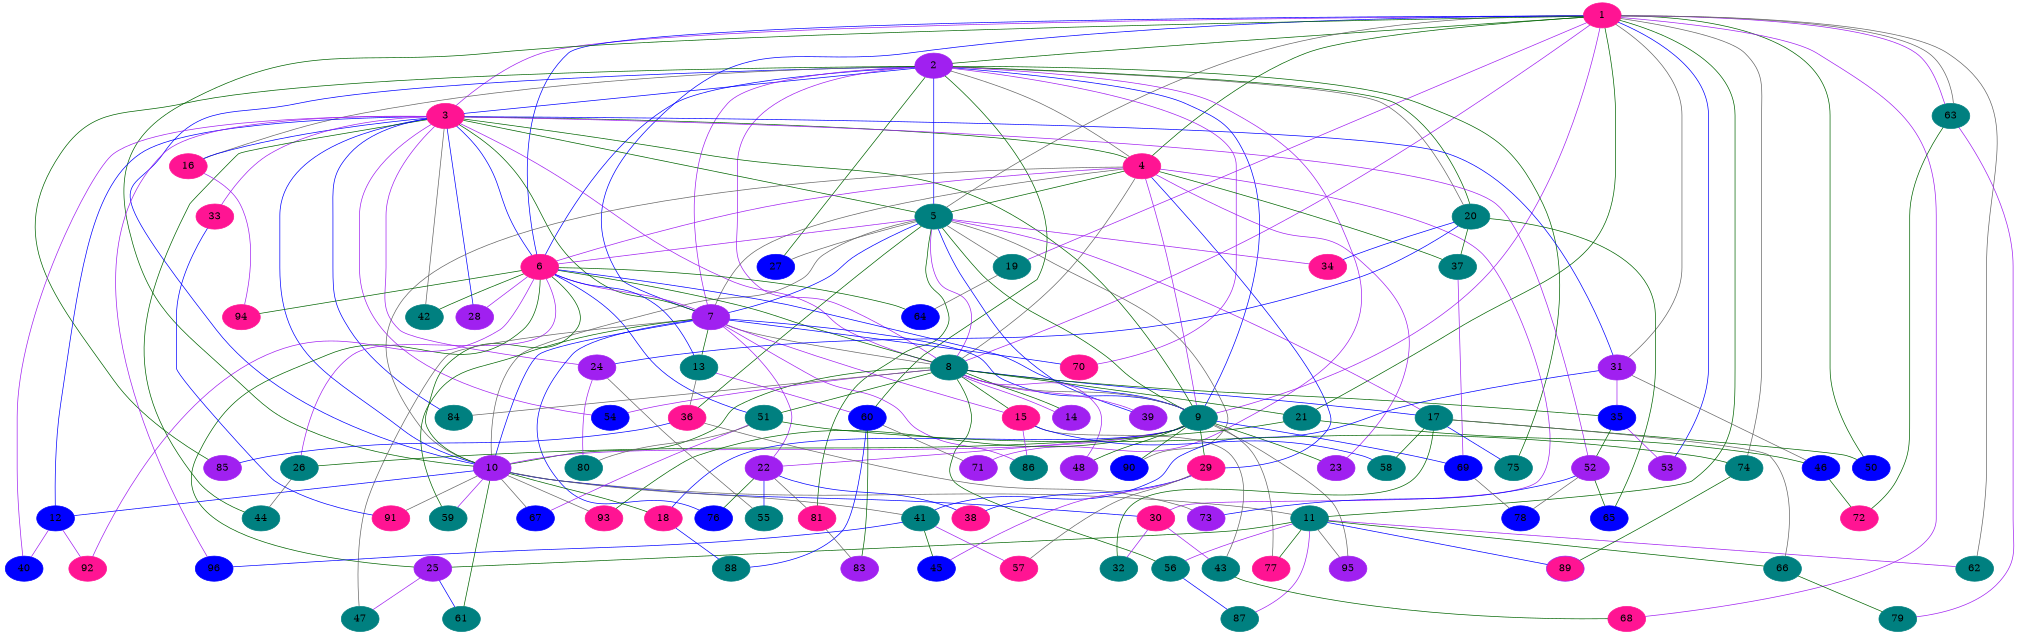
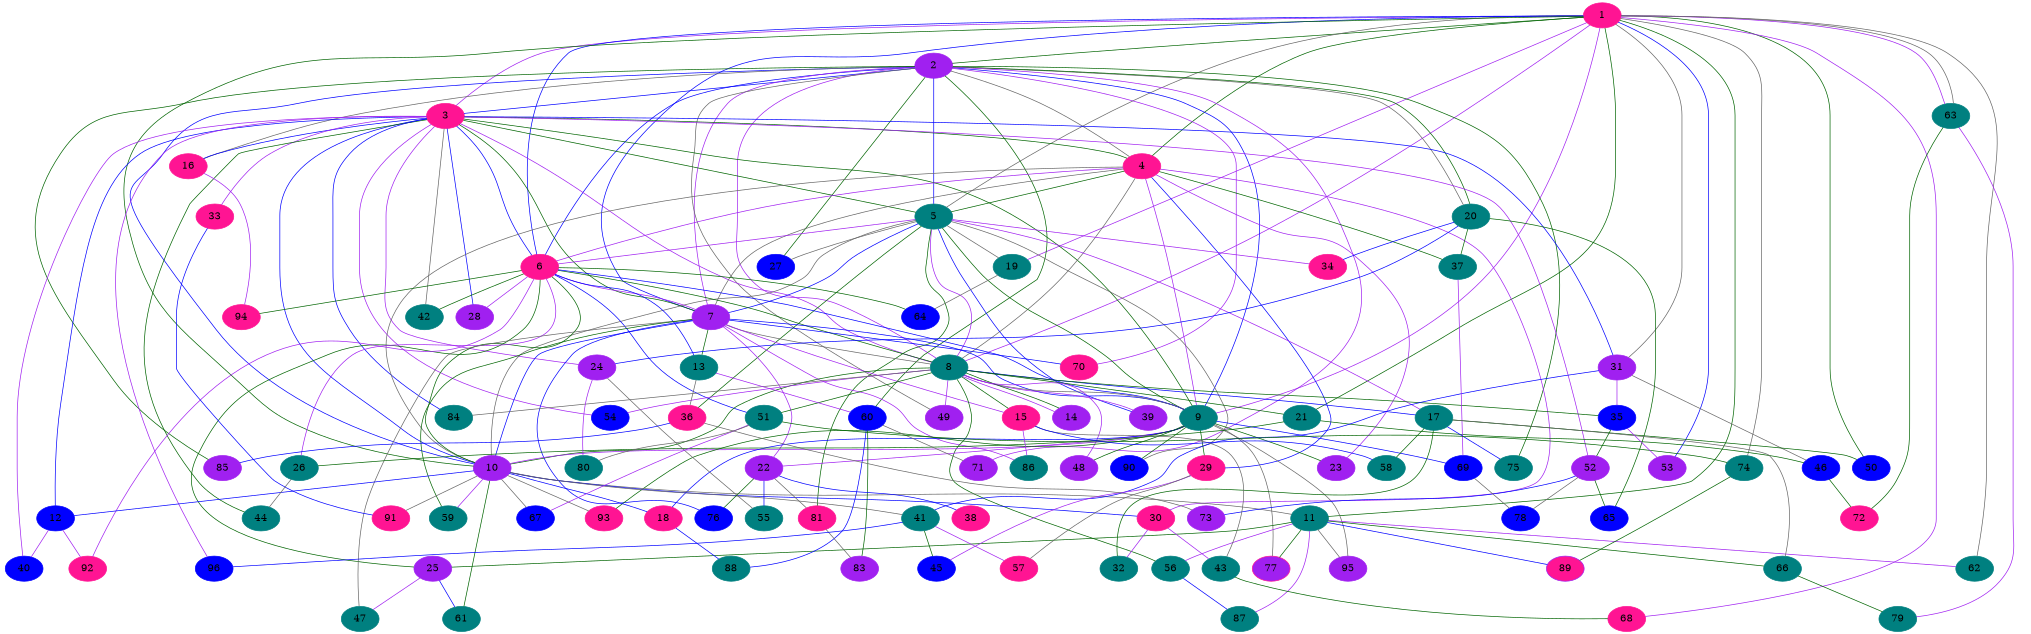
  graph {
    node [color=teal style=filled]
    edge [color=darkgreen]
    1 [color=deeppink]
    2 [color=purple]
    3 [color=deeppink]
    4 [color=deeppink]
    5
    6 [color=deeppink]
    7 [color=purple]
    8
    9
    10 [color=purple]
    11
    19
    21
    31 [color=purple]
    50 [color=blue]
    53 [color=purple]
    62
    63
    68 [color=deeppink]
    74
    16 [color=deeppink]
    20
    27 [color=blue]
+   49 [color=purple]
    60 [color=blue]
    70 [color=deeppink]
    71 [color=purple]
    75
    85 [color=purple]
    12 [color=blue]
    24 [color=purple]
    28 [color=purple]
    33 [color=deeppink]
    40 [color=blue]
    42
    44
    52 [color=purple]
    54 [color=blue]
    84
    96 [color=blue]
    23 [color=purple]
    29 [color=deeppink]
    30 [color=deeppink]
    37
    17
    34 [color=deeppink]
    36 [color=deeppink]
    39 [color=purple]
    81 [color=deeppink]
    90 [color=blue]
    13
    25 [color=purple]
    26
    51
    64 [color=blue]
    92 [color=deeppink]
    94 [color=deeppink]
    15 [color=deeppink]
    22 [color=purple]
    47
    59
    76 [color=blue]
    86
    14 [color=purple]
    35 [color=blue]
    48 [color=purple]
    56
    18 [color=deeppink]
    69 [color=blue]
-   77 [color=deeppink]
+   77 [color=deeppink fillcolor=purple]
    93 [color=deeppink]
    95 [color=purple]
    41
    61
    67 [color=blue]
    91 [color=deeppink]
    66
    87
    89 [color=purple fillcolor=deeppink]
    46 [color=blue]
    72 [color=deeppink]
    79
    65 [color=blue]
    88
    83 [color=purple]
    55
    80
    73 [color=purple]
    78 [color=blue]
    38 [color=deeppink]
    45 [color=blue]
    57 [color=deeppink]
    43
    32
    58
    1 -- 2
    1 -- 3 [color=purple]
    1 -- 4
    1 -- 5 [color=gray40]
    1 -- 6 [color=blue]
    1 -- 7 [color=blue]
    1 -- 8 [color=purple]
    1 -- 9 [color=purple]
    1 -- 10
    1 -- 11
    1 -- 19 [color=purple]
    1 -- 21
    1 -- 31 [color=gray40]
    1 -- 50
    1 -- 53 [color=blue]
    1 -- 62 [color=gray40]
    1 -- 63 [color=purple]
    1 -- 63 [color=gray40]
    1 -- 68 [color=purple]
    1 -- 74 [color=gray40]
    2 -- 3 [color=blue]
    2 -- 4 [color=gray40]
    2 -- 5 [color=blue]
    2 -- 6 [color=blue]
    2 -- 7 [color=purple]
    2 -- 8 [color=purple]
    2 -- 9 [color=blue]
    2 -- 10 [color=blue]
    2 -- 16 [color=gray40]
    2 -- 20 [color=gray40]
    2 -- 20
    2 -- 27
+   2 -- 49 [color=gray40]
    2 -- 60
    2 -- 70 [color=purple]
    2 -- 71 [color=purple]
    2 -- 75
    2 -- 85
    3 -- 4
    3 -- 5
    3 -- 6 [color=blue]
    3 -- 7
    3 -- 8 [color=purple]
    3 -- 9
    3 -- 10 [color=blue]
    3 -- 31 [color=blue]
    3 -- 16 [color=blue]
    3 -- 12 [color=blue]
    3 -- 24 [color=purple]
    3 -- 28 [color=blue]
    3 -- 33 [color=purple]
    3 -- 40 [color=purple]
    3 -- 42 [color=gray40]
    3 -- 44
    3 -- 52 [color=purple]
    3 -- 54 [color=purple]
    3 -- 84 [color=blue]
    3 -- 96 [color=purple]
    4 -- 5
    4 -- 6 [color=purple]
    4 -- 7 [color=gray40]
    4 -- 8 [color=gray40]
    4 -- 9 [color=purple]
    4 -- 10 [color=gray40]
    4 -- 23 [color=purple]
    4 -- 29 [color=blue]
    4 -- 30 [color=purple]
    4 -- 37
    5 -- 6 [color=purple]
    5 -- 7 [color=blue]
    5 -- 8 [color=purple]
    5 -- 9
    5 -- 10 [color=gray40]
    5 -- 19 [color=gray40]
    5 -- 27 [color=gray40]
    5 -- 17 [color=purple]
    5 -- 34 [color=purple]
    5 -- 36
    5 -- 39 [color=blue]
    5 -- 81
    5 -- 90 [color=gray40]
    6 -- 7 [color=purple]
    6 -- 8
    6 -- 9 [color=blue]
    6 -- 10
    6 -- 28 [color=purple]
    6 -- 42
    6 -- 13 [color=blue]
    6 -- 25
    6 -- 26 [color=purple]
    6 -- 51 [color=blue]
    6 -- 64
    6 -- 92 [color=purple]
    6 -- 94
    7 -- 8 [color=gray40]
    7 -- 9 [color=blue]
    7 -- 10 [color=blue]
    7 -- 70 [color=blue]
    7 -- 13
    7 -- 15 [color=purple]
    7 -- 22 [color=purple]
    7 -- 47 [color=gray40]
    7 -- 59
    7 -- 76 [color=blue]
    7 -- 86 [color=purple]
    8 -- 9 [color=gray40]
    8 -- 10
    8 -- 21
+   8 -- 49 [color=purple]
    8 -- 54 [color=purple]
    8 -- 84 [color=gray40]
    8 -- 17 [color=blue]
    8 -- 39 [color=purple]
    8 -- 51
    8 -- 15
    8 -- 14 [color=purple]
    8 -- 14
    8 -- 35
    8 -- 48 [color=purple]
    8 -- 56
    9 -- 10 [color=purple]
    9 -- 23
    9 -- 29
    9 -- 90
    9 -- 22 [color=purple]
    9 -- 48
    9 -- 18 [color=blue]
    9 -- 69 [color=blue]
    9 -- 77 [color=gray40]
    9 -- 93
    9 -- 95 [color=gray40]
    10 -- 11 [color=gray40]
    10 -- 12 [color=blue]
    10 -- 30 [color=blue]
    10 -- 59 [color=purple]
-   10 -- 18
+   10 -- 18 [color=blue]
    10 -- 93 [color=gray40]
    10 -- 41 [color=gray40]
    10 -- 61
    10 -- 67 [color=gray40]
    10 -- 91 [color=gray40]
    11 -- 62 [color=purple]
    11 -- 25
    11 -- 56 [color=purple]
    11 -- 77
    11 -- 95 [color=gray40]
    11 -- 66
    11 -- 87 [color=purple]
    11 -- 89 [color=blue]
    19 -- 64 [color=gray40]
    21 -- 26
    21 -- 46
    31 -- 35 [color=purple]
    31 -- 41 [color=blue]
    31 -- 46 [color=gray40]
    63 -- 72
    63 -- 79 [color=purple]
    74 -- 89
    16 -- 94 [color=purple]
    20 -- 24 [color=blue]
    20 -- 37
    20 -- 34 [color=blue]
    20 -- 65
    60 -- 71 [color=gray40]
    60 -- 88 [color=blue]
    60 -- 83
    12 -- 40 [color=purple]
    12 -- 92 [color=purple]
    24 -- 55 [color=gray40]
    24 -- 80 [color=purple]
    33 -- 91 [color=blue]
    52 -- 65
    52 -- 73 [color=blue]
    52 -- 78 [color=gray40]
-   29 -- 38 [color=blue]
    29 -- 45 [color=purple]
    29 -- 57 [color=gray40]
    30 -- 43 [color=purple]
    30 -- 32 [color=purple]
    37 -- 69 [color=purple]
    17 -- 50
    17 -- 75 [color=blue]
    17 -- 66 [color=gray40]
    17 -- 32
    17 -- 58
    36 -- 85 [color=blue]
    36 -- 73 [color=gray40]
    81 -- 83 [color=gray40]
    13 -- 60 [color=purple]
    13 -- 36 [color=gray40]
    25 -- 47 [color=purple]
    25 -- 61 [color=blue]
    26 -- 44 [color=gray40]
    51 -- 74
    51 -- 67 [color=purple]
    51 -- 80 [color=gray40]
    15 -- 86 [color=purple]
    15 -- 43 [color=gray40]
    15 -- 58 [color=blue]
    22 -- 81 [color=gray40]
    22 -- 76
    22 -- 55 [color=blue]
    22 -- 38 [color=blue]
    35 -- 53 [color=purple]
    35 -- 52
    56 -- 87 [color=blue]
    18 -- 88 [color=blue]
    69 -- 78 [color=gray40]
    41 -- 96 [color=blue]
    41 -- 45
    41 -- 57 [color=purple]
    66 -- 79
    46 -- 72
    43 -- 68
  }
